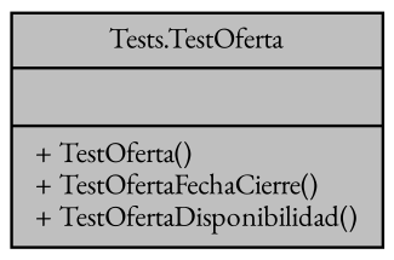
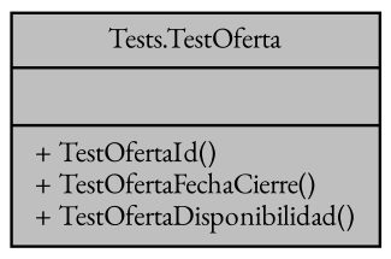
  digraph {
    fontname="EB Garamond"
-   n1 [color=black fillcolor=grey75 fontcolor=black fontname="EB Garamond" fontsize=10 height=0.2 label="{Tests.TestOferta\n||+ TestOferta()\l+ TestOfertaFechaCierre()\l+ TestOfertaDisponibilidad()\l}" shape=record style=filled width=0.4]
+   n1 [color=black fillcolor=grey75 fontcolor=black fontname="EB Garamond" fontsize=10 height=0.2 label="{Tests.TestOferta\n||+ TestOfertaId()\l+ TestOfertaFechaCierre()\l+ TestOfertaDisponibilidad()\l}" shape=record style=filled width=0.4]
  }
